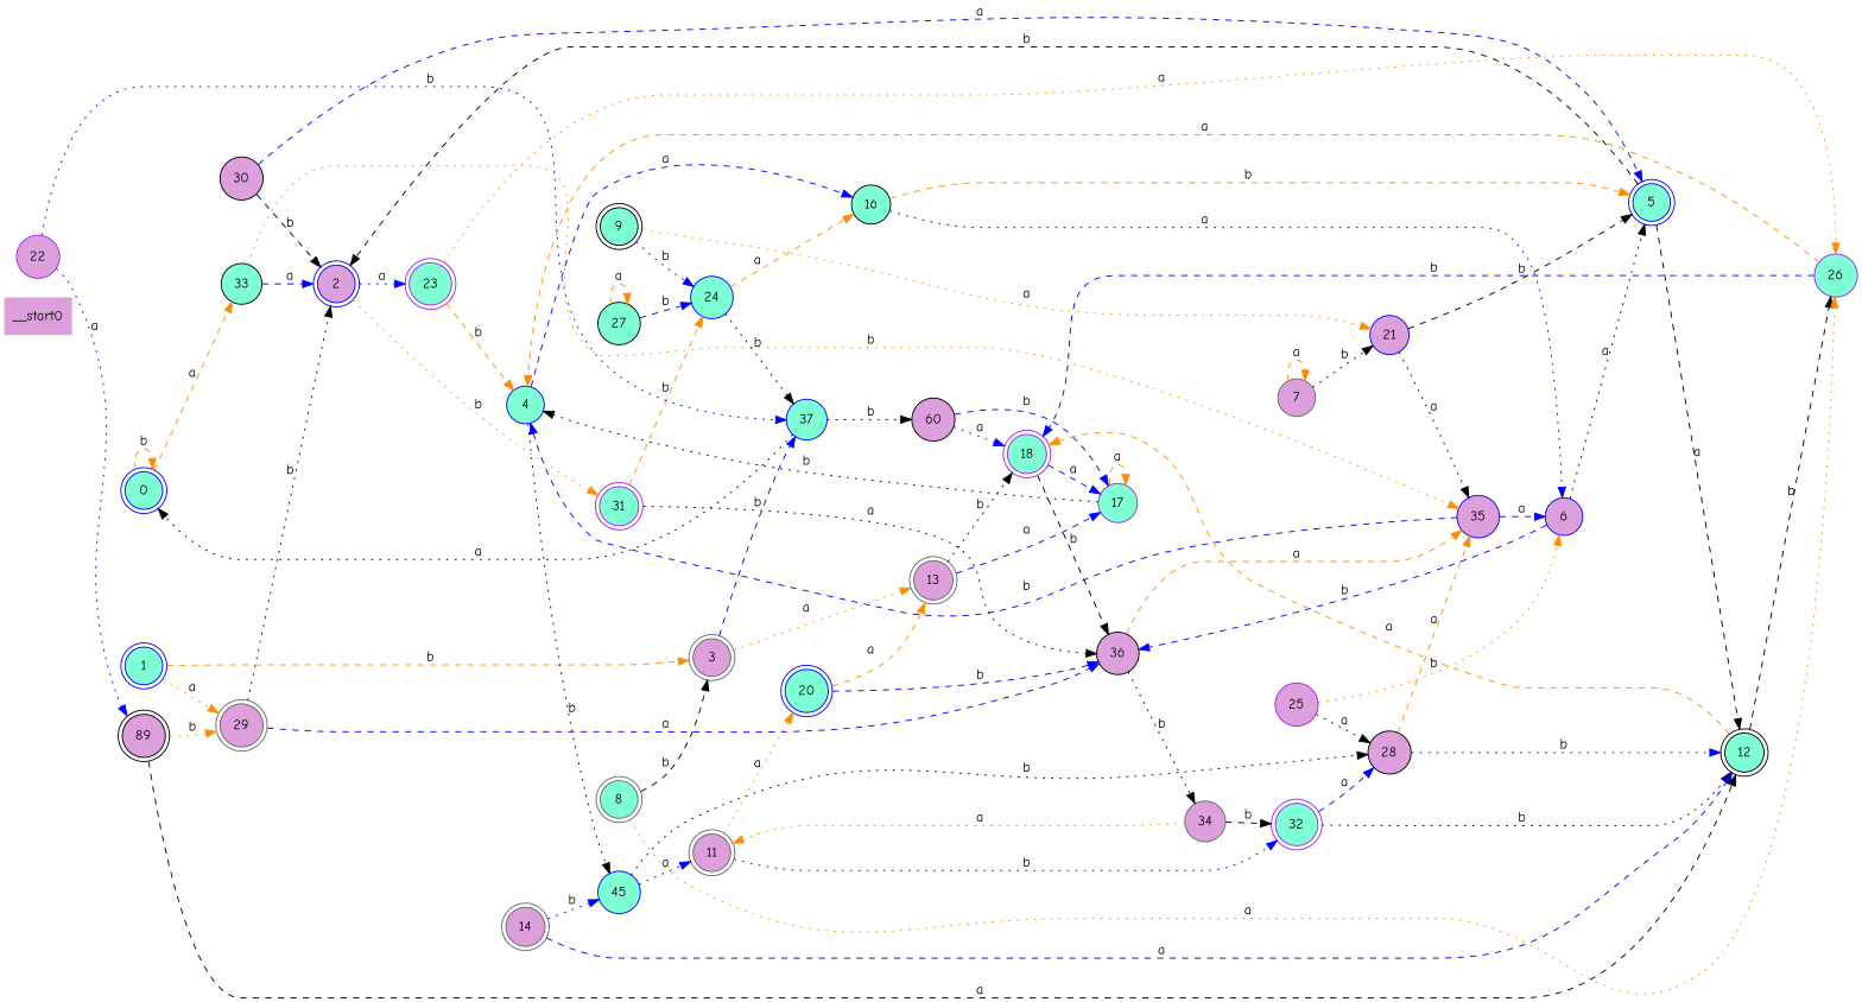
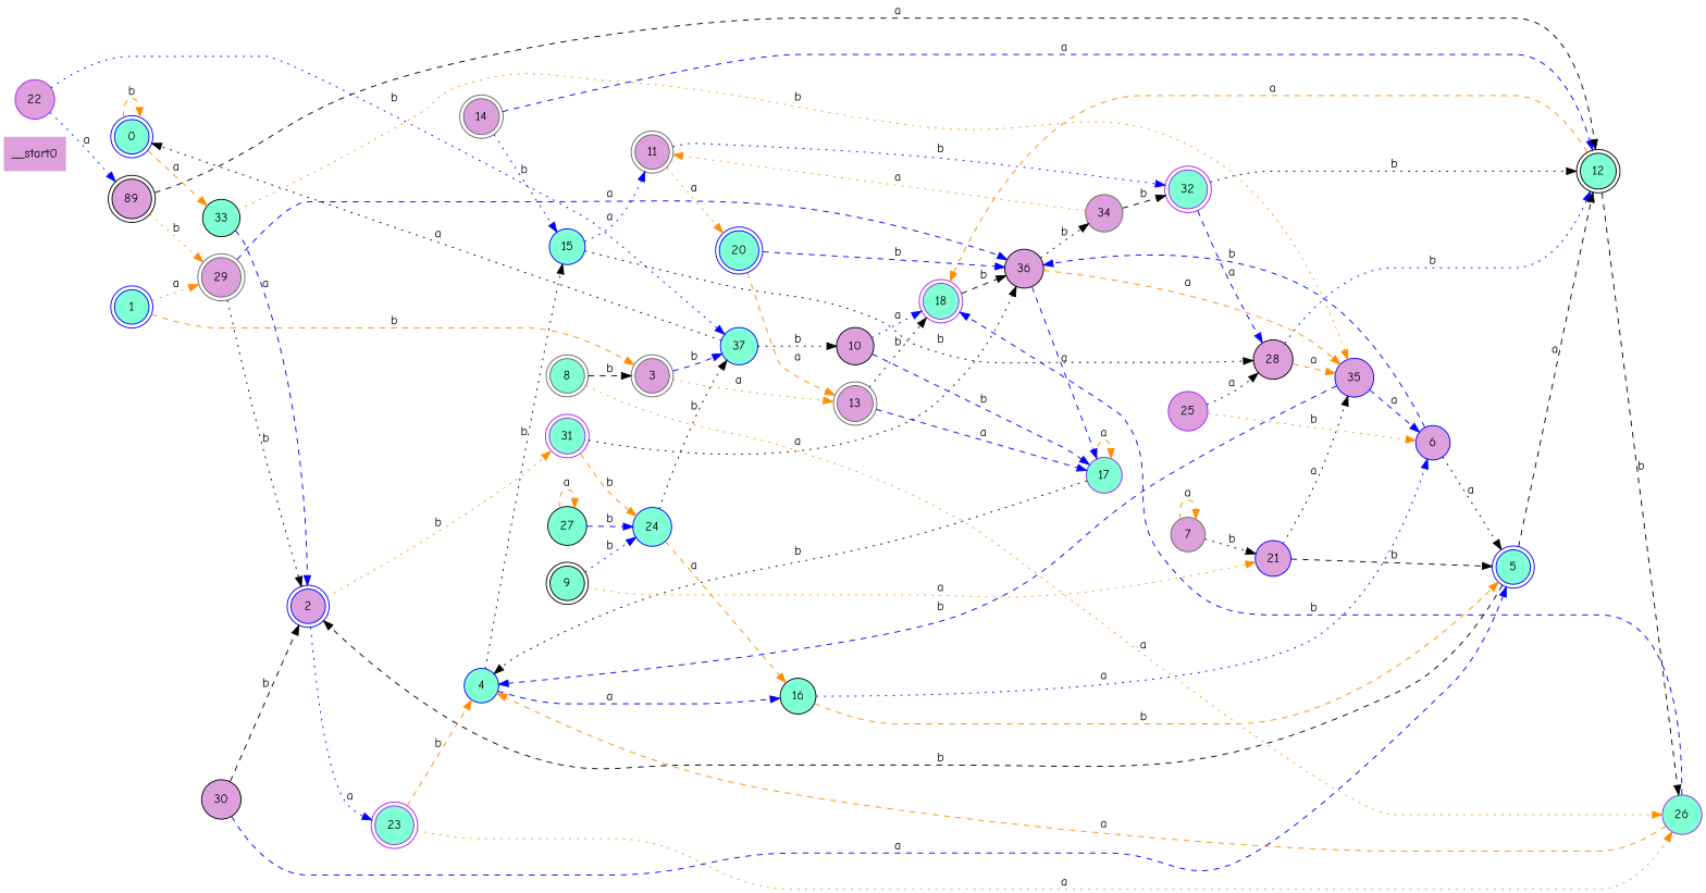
  digraph {
    fontname="Comic Neue"
    rankdir=LR
    node [color=blue fillcolor=aquamarine fontname="Comic Neue" shape=circle style=filled]
    edge [color=darkorange fontname="Comic Neue" style=dashed]
    __start0 [color=gray40 fillcolor=plum shape=none]
    n2 [label=0 shape=doublecircle style="rounded,filled"]
    n3 [color=black label=33]
    n4 [fillcolor=plum label=2 shape=doublecircle style="rounded,filled"]
    n5 [fillcolor=plum label=35]
    n6 [label=1 shape=doublecircle style="rounded,filled"]
    n7 [color=gray40 fillcolor=plum label=3 shape=doublecircle style="rounded,filled"]
    n8 [color=gray40 fillcolor=plum label=29 shape=doublecircle style="rounded,filled"]
    n9 [color=gray40 fillcolor=plum label=13 shape=doublecircle style="rounded,filled"]
    n10 [label=37]
    n11 [color=black fillcolor=plum label=36]
    n12 [color=purple label=23 shape=doublecircle style="rounded,filled"]
    n13 [color=purple label=31 shape=doublecircle style="rounded,filled"]
    n14 [label=4]
    n15 [color=purple label=26]
    n16 [label=24]
    n17 [color=purple label=17]
    n18 [color=purple label=18 shape=doublecircle style="rounded,filled"]
-   n19 [color=black fillcolor=plum label=60]
-   n20 [label=45]
+   n19 [color=black fillcolor=plum label=10]
+   n20 [label=15]
    n21 [color=black label=16]
    n22 [color=gray40 fillcolor=plum label=11 shape=doublecircle style="rounded,filled"]
    n23 [color=black fillcolor=plum label=28]
    n24 [label=5 shape=doublecircle style="rounded,filled"]
    n25 [fillcolor=plum label=6]
    n26 [color=black label=12 shape=doublecircle style="rounded,filled"]
    n27 [color=gray40 fillcolor=plum label=34]
    n28 [color=gray40 fillcolor=plum label=7]
    n29 [fillcolor=plum label=21]
    n30 [color=gray40 label=8 shape=doublecircle style="rounded,filled"]
    n31 [color=black label=9 shape=doublecircle style="rounded,filled"]
    n32 [label=20 shape=doublecircle style="rounded,filled"]
    n33 [color=purple label=32 shape=doublecircle style="rounded,filled"]
    n34 [color=gray40 fillcolor=plum label=14 shape=doublecircle style="rounded,filled"]
    n35 [color=black fillcolor=plum label=89 shape=doublecircle style="rounded,filled"]
    n36 [color=purple fillcolor=plum label=22]
    n37 [color=purple fillcolor=plum label=25]
    n38 [color=black label=27]
    n39 [color=black fillcolor=plum label=30]
    n2 -> n2 [label=b]
    n2 -> n3 [label=a]
    n3 -> n4 [color=blue label=a]
    n3 -> n5 [label=b style=dotted]
    n4 -> n12 [color=blue label=a style=dotted]
    n4 -> n13 [label=b style=dotted]
    n5 -> n14 [color=blue label=b]
    n5 -> n25 [color=blue label=a]
    n6 -> n7 [label=b]
    n6 -> n8 [label=a style=dotted]
    n7 -> n9 [label=a style=dotted]
    n7 -> n10 [color=blue label=b]
    n8 -> n4 [color=black label=b style=dotted]
    n8 -> n11 [color=blue label=a]
    n9 -> n17 [color=blue label=a]
    n9 -> n18 [color=black label=b style=dotted]
    n10 -> n2 [color=black label=a style=dotted]
    n10 -> n19 [color=black label=b style=dotted]
    n11 -> n5 [label=a]
    n11 -> n27 [color=black label=b style=dotted]
    n12 -> n14 [label=b]
    n12 -> n15 [label=a style=dotted]
    n13 -> n11 [color=black label=a style=dotted]
    n13 -> n16 [label=b]
    n14 -> n20 [color=black label=b style=dotted]
    n14 -> n21 [color=blue label=a]
    n15 -> n14 [label=a]
    n15 -> n18 [color=blue label=b]
    n16 -> n10 [color=black label=b style=dotted]
    n16 -> n21 [label=a]
    n17 -> n14 [color=black label=b style=dotted]
    n17 -> n17 [label=a]
    n18 -> n11 [color=black label=b]
-   n18 -> n17 [color=blue label=a]
+   n11 -> n17 [color=blue label=a]
    n19 -> n17 [color=blue label=b]
    n19 -> n18 [color=blue label=a style=dotted]
    n20 -> n22 [color=blue label=a style=dotted]
    n20 -> n23 [color=black label=b style=dotted]
    n21 -> n24 [label=b]
    n21 -> n25 [color=blue label=a style=dotted]
    n22 -> n32 [label=a style=dotted]
    n22 -> n33 [color=blue label=b style=dotted]
    n23 -> n5 [label=a]
    n23 -> n26 [color=blue label=b style=dotted]
    n24 -> n4 [color=black label=b]
    n24 -> n26 [color=black label=a]
    n25 -> n11 [color=blue label=b]
    n25 -> n24 [color=black label=a style=dotted]
    n26 -> n15 [color=black label=b]
    n26 -> n18 [label=a]
    n27 -> n22 [label=a style=dotted]
    n27 -> n33 [color=black label=b]
    n28 -> n28 [label=a]
    n28 -> n29 [color=black label=b style=dotted]
    n29 -> n5 [color=black label=a style=dotted]
    n29 -> n24 [color=black label=b]
    n30 -> n7 [color=black label=b]
    n30 -> n15 [label=a style=dotted]
    n31 -> n16 [color=blue label=b style=dotted]
    n31 -> n29 [label=a style=dotted]
    n32 -> n9 [label=a]
    n32 -> n11 [color=blue label=b]
    n33 -> n23 [color=blue label=a]
    n33 -> n26 [color=black label=b style=dotted]
    n34 -> n20 [color=blue label=b style=dotted]
    n34 -> n26 [color=blue label=a]
    n35 -> n8 [label=b style=dotted]
    n35 -> n26 [color=black label=a]
    n36 -> n10 [color=blue label=b style=dotted]
    n36 -> n35 [color=blue label=a style=dotted]
    n37 -> n23 [color=black label=a style=dotted]
    n37 -> n25 [label=b style=dotted]
    n38 -> n16 [color=blue label=b]
    n38 -> n38 [label=a]
    n39 -> n4 [color=black label=b]
    n39 -> n24 [color=blue label=a]
  }
